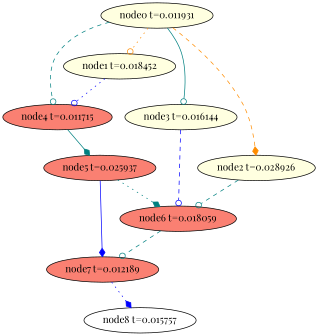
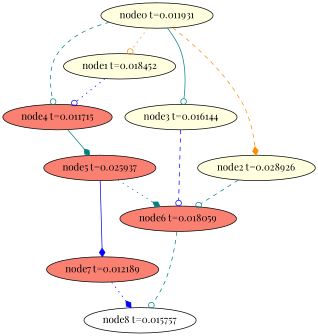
  digraph {
    fontname="Playfair Display"
    node [fillcolor=salmon fontname="Playfair Display" style=filled]
    edge [arrowhead=odot color=teal fontname="Playfair Display" style=dashed]
    n1 [fillcolor=white label="node8 t=0.015757"]
    n2 [label="node7 t=0.012189"]
    n3 [label="node6 t=0.018059"]
    n4 [label="node5 t=0.025937"]
    n5 [label="node4 t=0.011715"]
    n6 [fillcolor=lightyellow label="node3 t=0.016144"]
    n7 [fillcolor=lightyellow label="node2 t=0.028926"]
    n8 [fillcolor=lightyellow label="node1 t=0.018452"]
    n9 [fillcolor=lightyellow label="node0 t=0.011931"]
    n2 -> n1 [arrowhead=diamond color=blue style=dotted]
-   n3 -> n2
+   n3 -> n1
    n4 -> n2 [arrowhead=diamond color=blue style=solid]
    n4 -> n3 [arrowhead=diamond style=dotted]
    n5 -> n4 [arrowhead=diamond style=solid]
    n6 -> n3 [color=blue]
    n7 -> n3
    n8 -> n5 [color=blue style=dotted]
    n9 -> n5
    n9 -> n6 [style=solid]
    n9 -> n7 [arrowhead=diamond color=darkorange]
    n9 -> n8 [color=darkorange style=dotted]
  }
